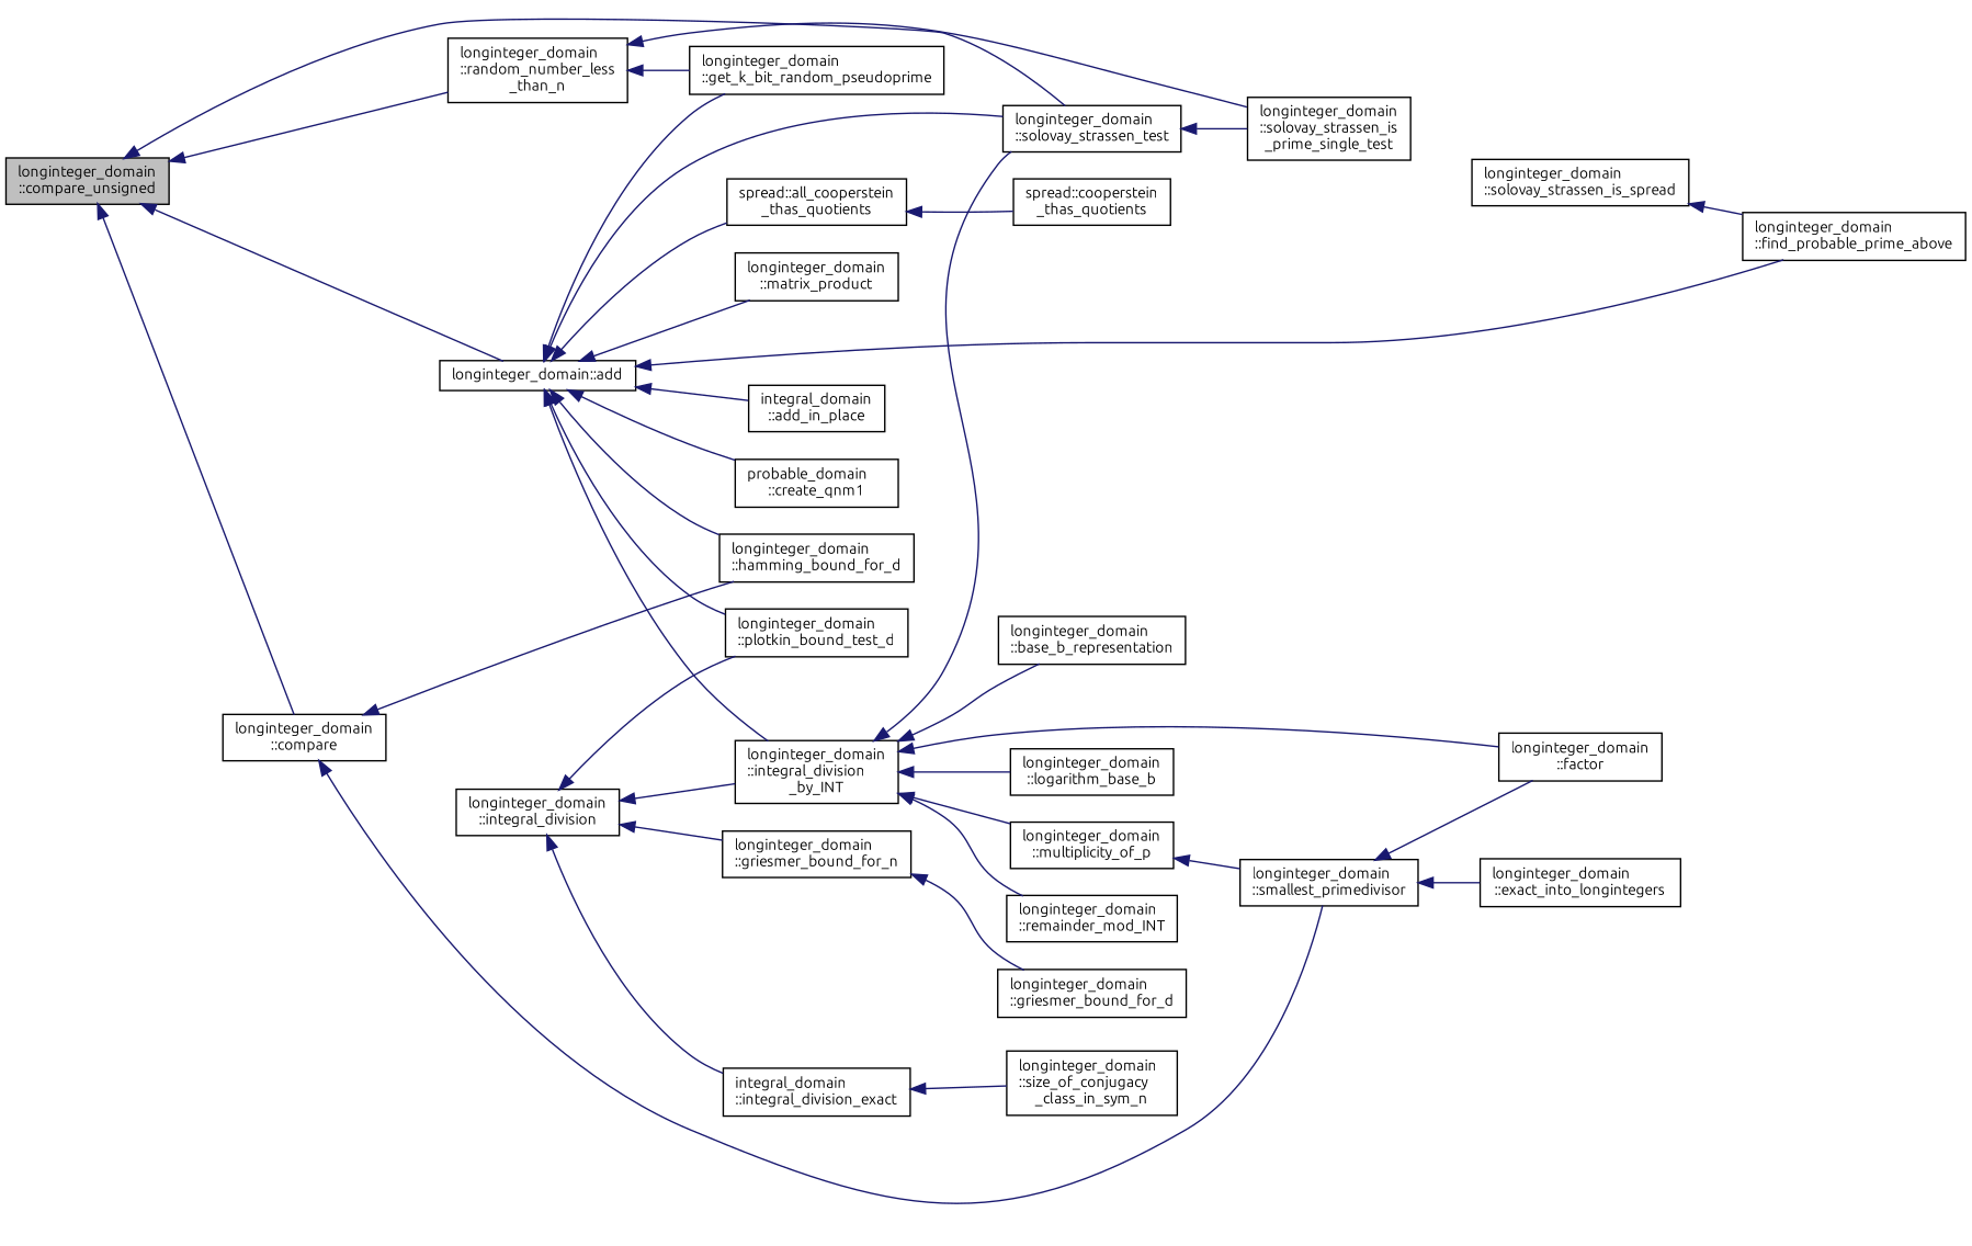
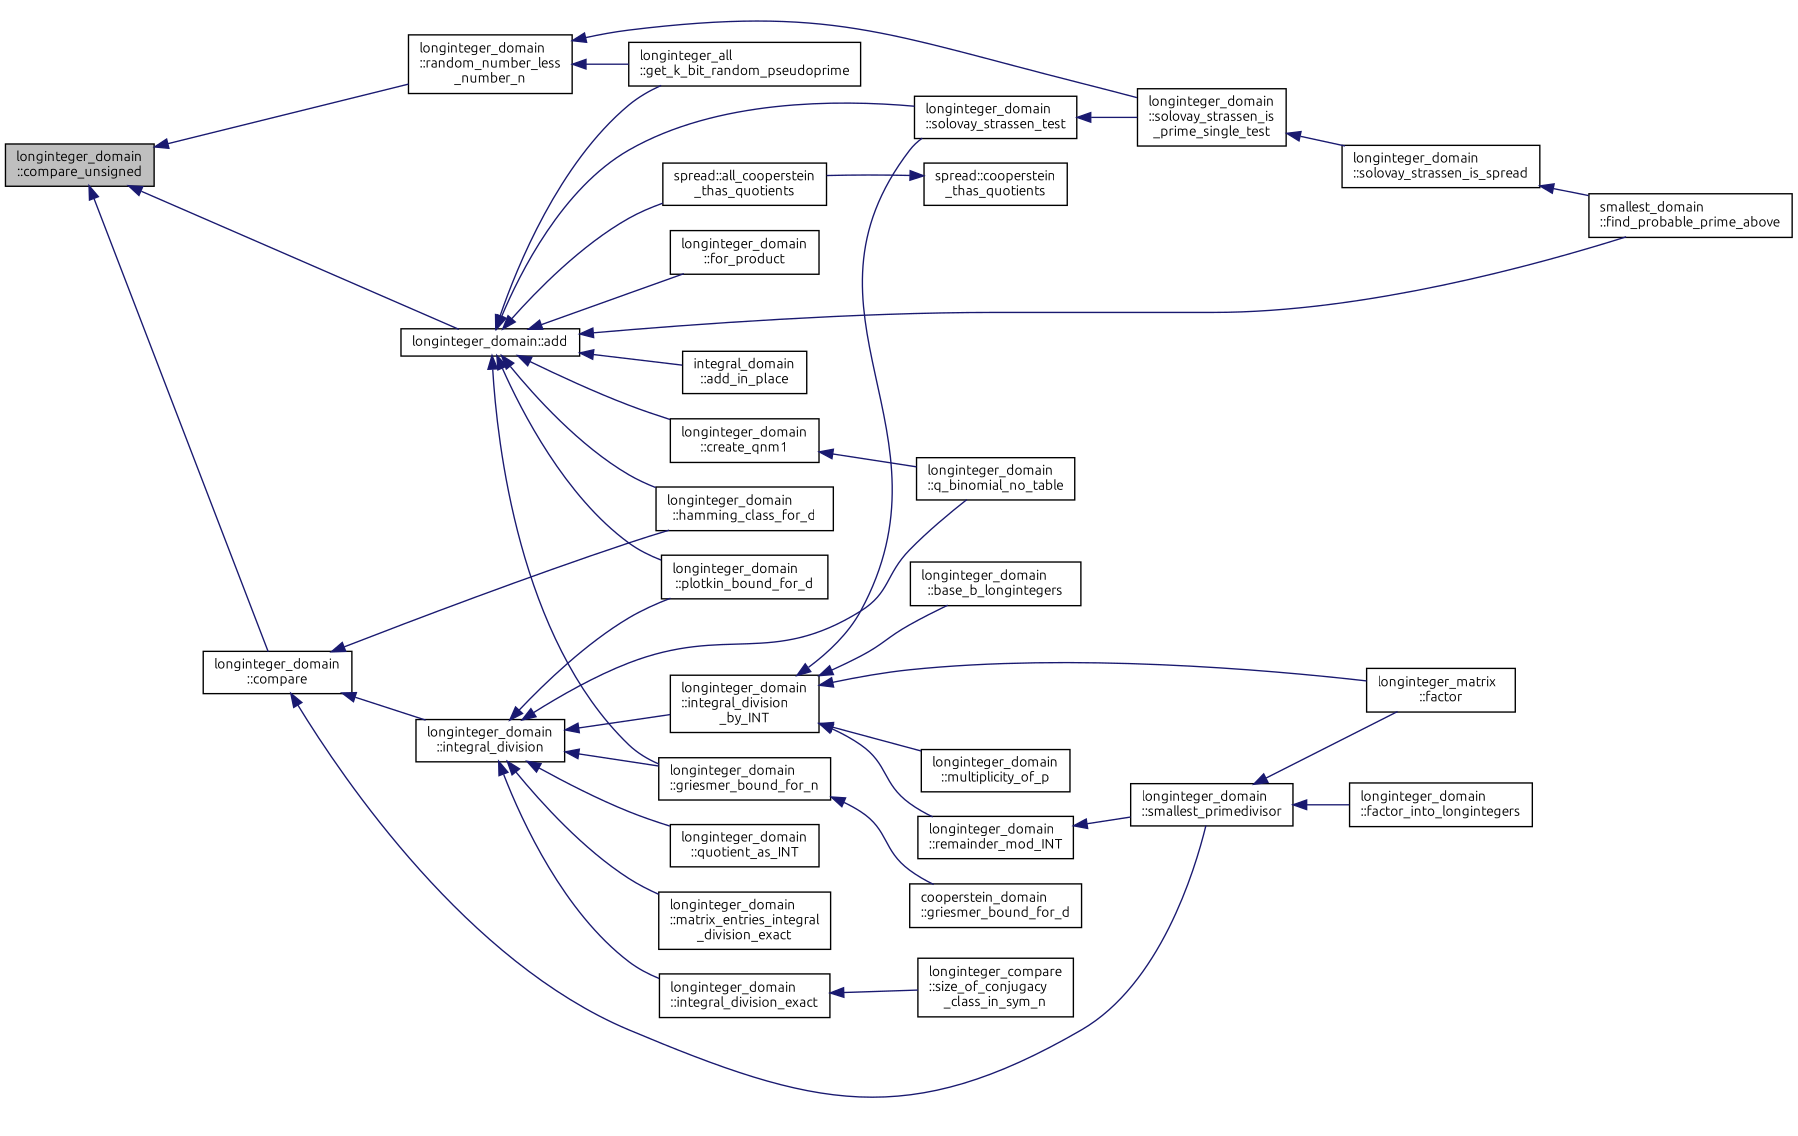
  digraph {
    fontname=Ubuntu
    rankdir=LR
    node [color=black fillcolor=white fontname=Ubuntu fontsize=10 shape=record style=filled]
    edge [color=midnightblue dir=back fontname=Ubuntu fontsize=10 labelfontname=Helvetica labelfontsize=10 style=solid]
    n1 [fillcolor=grey75 fontcolor=black height=0.2 label="longinteger_domain\l::compare_unsigned" width=0.4]
    n2 [height=0.2 label="longinteger_domain\l::compare" width=0.4]
    n3 [height=0.2 label="longinteger_domain\l::solovay_strassen_test" width=0.4]
    n4 [height=0.2 label="longinteger_domain::add" width=0.4]
-   n5 [height=0.2 label="longinteger_domain\l::random_number_less\l_than_n" width=0.4]
+   n5 [height=0.2 label="longinteger_domain\l::random_number_less\l_number_n" width=0.4]
    n6 [height=0.2 label="longinteger_domain\l::integral_division" width=0.4]
    n7 [height=0.2 label="longinteger_domain\l::smallest_primedivisor" width=0.4]
-   n8 [height=0.2 label="longinteger_domain\l::hamming_bound_for_d" width=0.4]
+   n8 [height=0.2 label="longinteger_domain\l::hamming_class_for_d" width=0.4]
    n9 [height=0.2 label="longinteger_domain\l::solovay_strassen_is\l_prime_single_test" width=0.4]
-   n10 [height=0.2 label="longinteger_domain\l::plotkin_bound_test_d" width=0.4]
+   n10 [height=0.2 label="longinteger_domain\l::plotkin_bound_for_d" width=0.4]
    n11 [height=0.2 label="longinteger_domain\l::griesmer_bound_for_n" width=0.4]
-   n12 [height=0.2 label="longinteger_domain\l::find_probable_prime_above" width=0.4]
+   n12 [height=0.2 label="smallest_domain\l::find_probable_prime_above" width=0.4]
    n13 [height=0.2 label="spread::all_cooperstein\l_thas_quotients" width=0.4]
    n14 [height=0.2 label="integral_domain\l::add_in_place" width=0.4]
-   n15 [height=0.2 label="probable_domain\l::create_qnm1" width=0.4]
-   n16 [height=0.2 label="longinteger_domain\l::get_k_bit_random_pseudoprime" width=0.4]
-   n17 [height=0.2 label="longinteger_domain\l::matrix_product" width=0.4]
-   n19 [height=0.2 label="integral_domain\l::integral_division_exact" width=0.4]
+   n15 [height=0.2 label="longinteger_domain\l::create_qnm1" width=0.4]
+   n16 [height=0.2 label="longinteger_all\l::get_k_bit_random_pseudoprime" width=0.4]
+   n17 [height=0.2 label="longinteger_domain\l::for_product" width=0.4]
+   n18 [height=0.2 label="longinteger_domain\l::quotient_as_INT" width=0.4]
+   n19 [height=0.2 label="longinteger_domain\l::integral_division_exact" width=0.4]
    n20 [height=0.2 label="longinteger_domain\l::integral_division\l_by_INT" width=0.4]
-   n23 [height=0.2 label="longinteger_domain\l::factor" width=0.4]
-   n24 [height=0.2 label="longinteger_domain\l::exact_into_longintegers" width=0.4]
-   n25 [height=0.2 label="longinteger_domain\l::size_of_conjugacy\l_class_in_sym_n" width=0.4]
-   n26 [height=0.2 label="longinteger_domain\l::logarithm_base_b" width=0.4]
-   n27 [height=0.2 label="longinteger_domain\l::base_b_representation" width=0.4]
+   n21 [height=0.2 label="longinteger_domain\l::q_binomial_no_table" width=0.4]
+   n22 [height=0.2 label="longinteger_domain\l::matrix_entries_integral\l_division_exact" width=0.4]
+   n23 [height=0.2 label="longinteger_matrix\l::factor" width=0.4]
+   n24 [height=0.2 label="longinteger_domain\l::factor_into_longintegers" width=0.4]
+   n25 [height=0.2 label="longinteger_compare\l::size_of_conjugacy\l_class_in_sym_n" width=0.4]
+   n27 [height=0.2 label="longinteger_domain\l::base_b_longintegers" width=0.4]
    n28 [height=0.2 label="longinteger_domain\l::remainder_mod_INT" width=0.4]
    n29 [height=0.2 label="longinteger_domain\l::multiplicity_of_p" width=0.4]
-   n30 [height=0.2 label="longinteger_domain\l::griesmer_bound_for_d" width=0.4]
+   n30 [height=0.2 label="cooperstein_domain\l::griesmer_bound_for_d" width=0.4]
    n31 [height=0.2 label="spread::cooperstein\l_thas_quotients" width=0.4]
    n32 [height=0.2 label="longinteger_domain\l::solovay_strassen_is_spread" width=0.4]
    n1 -> n2
-   n1 -> n3
    n1 -> n4
    n1 -> n5
+   n2 -> n6
    n2 -> n7
    n2 -> n8
    n3 -> n9
    n4 -> n3
    n4 -> n8
    n4 -> n10
-   n4 -> n20
+   n4 -> n11
    n4 -> n12
    n4 -> n13
    n4 -> n14
    n4 -> n15
    n4 -> n16
    n4 -> n17
    n5 -> n9
    n5 -> n16
    n6 -> n10
    n6 -> n11
+   n6 -> n18
    n6 -> n19
    n6 -> n20
+   n6 -> n21
+   n6 -> n22
    n7 -> n23
    n7 -> n24
+   n9 -> n32
    n11 -> n30
+   n15 -> n21
    n19 -> n25
    n20 -> n3
    n20 -> n23
-   n20 -> n26
    n20 -> n27
    n20 -> n28
    n20 -> n29
-   n29 -> n7
-   n13 -> n31
+   n28 -> n7
+   n31 -> n13
    n32 -> n12
  }
